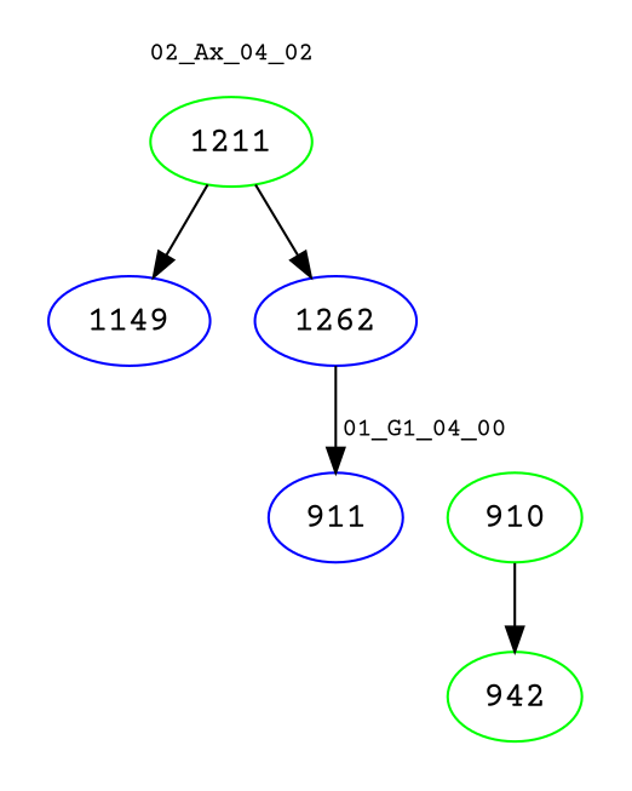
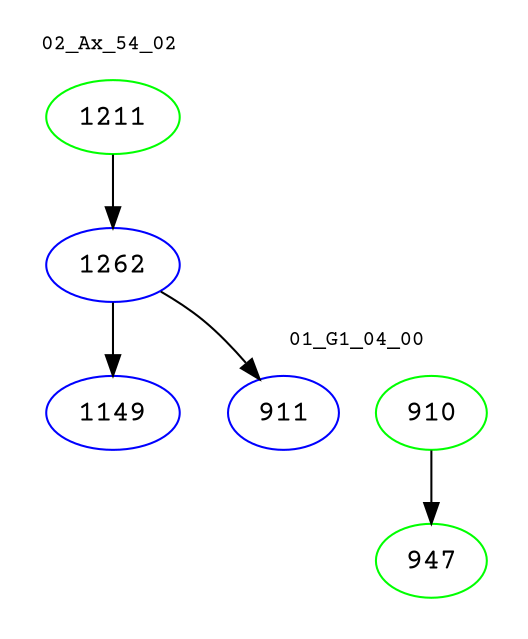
  digraph {
    fontname="Courier Prime"
    node [color=green fontname="Courier Prime"]
    edge [color=black fontname="Courier Prime"]
    n1 [label=1211]
    n2 [color=blue label=1149]
    n3 [color=blue label=1262]
    n4 [label=910]
    n5 [color=blue label=911]
-   n6 [label=942]
+   n6 [label=947]
    subgraph cluster_1 {
      color=white
      fontsize=10
-     label="02_Ax_04_02"
+     label="02_Ax_54_02"
      n1
      n2
      n3
    }
    subgraph cluster_2 {
      color=white
      fontsize=10
      label="01_G1_04_00"
      n4
      n5
      n6
    }
-   n1 -> n2
+   n3 -> n2
    n1 -> n3
    n3 -> n5
    n4 -> n6
  }
